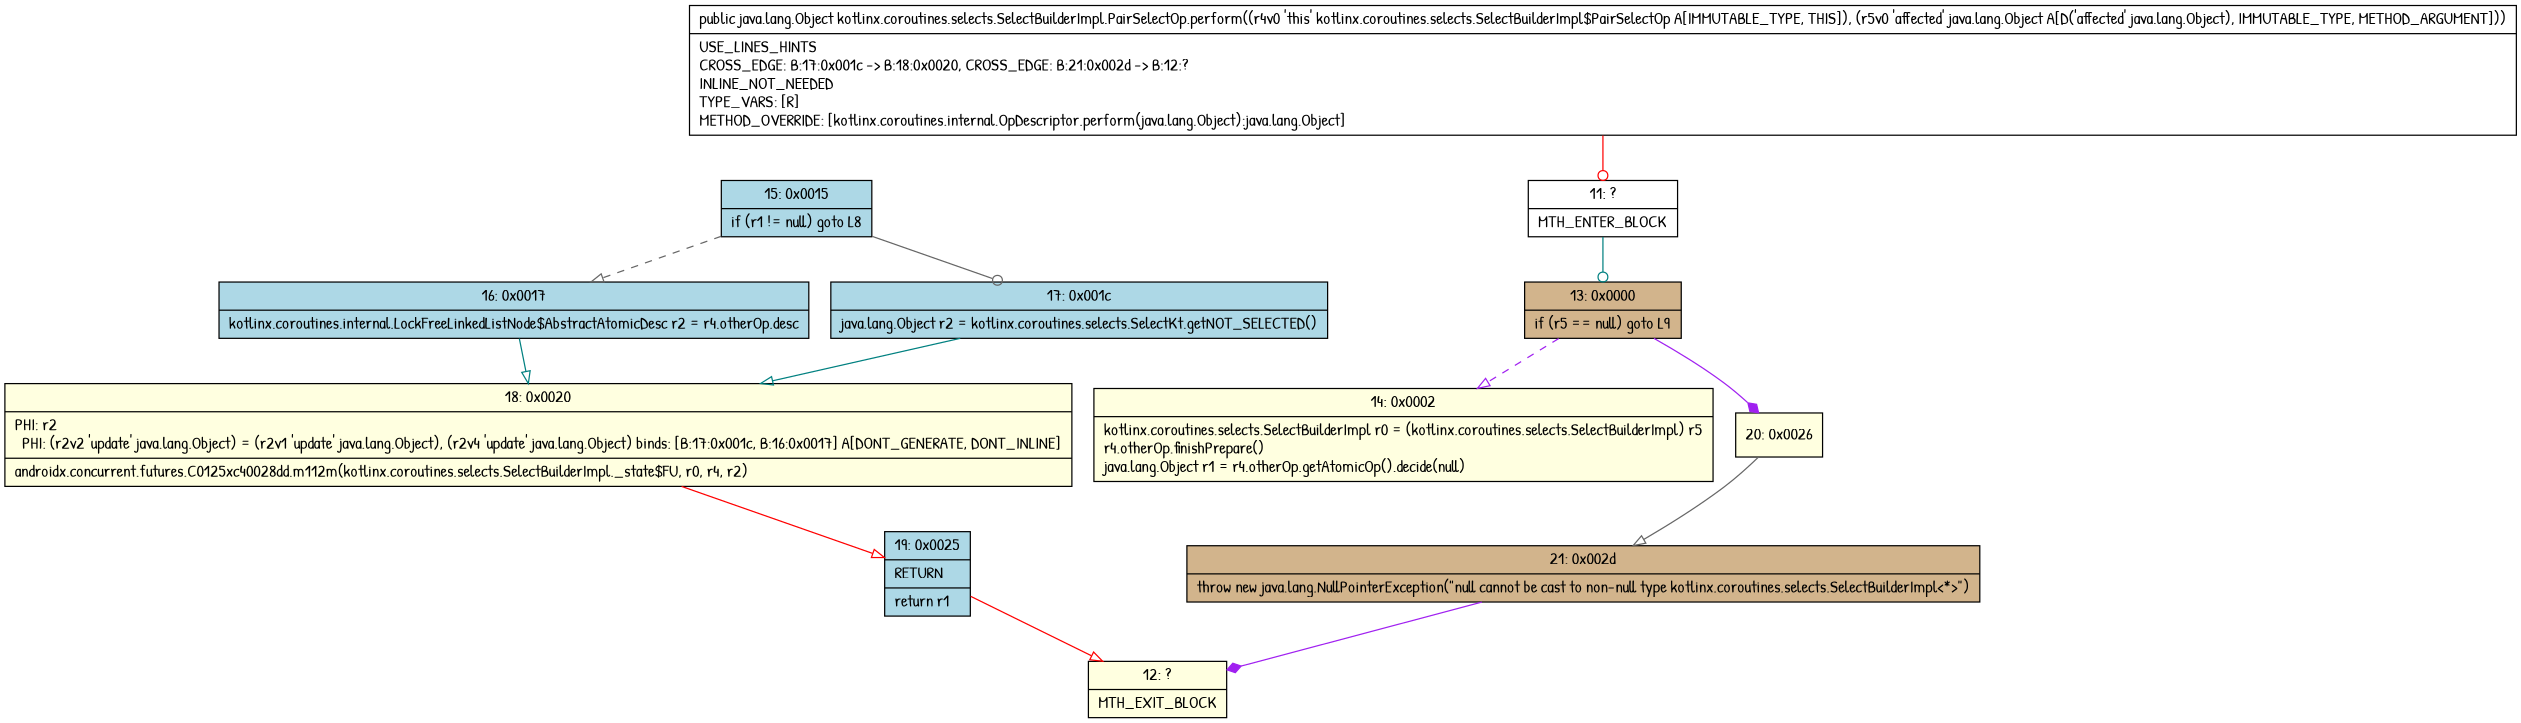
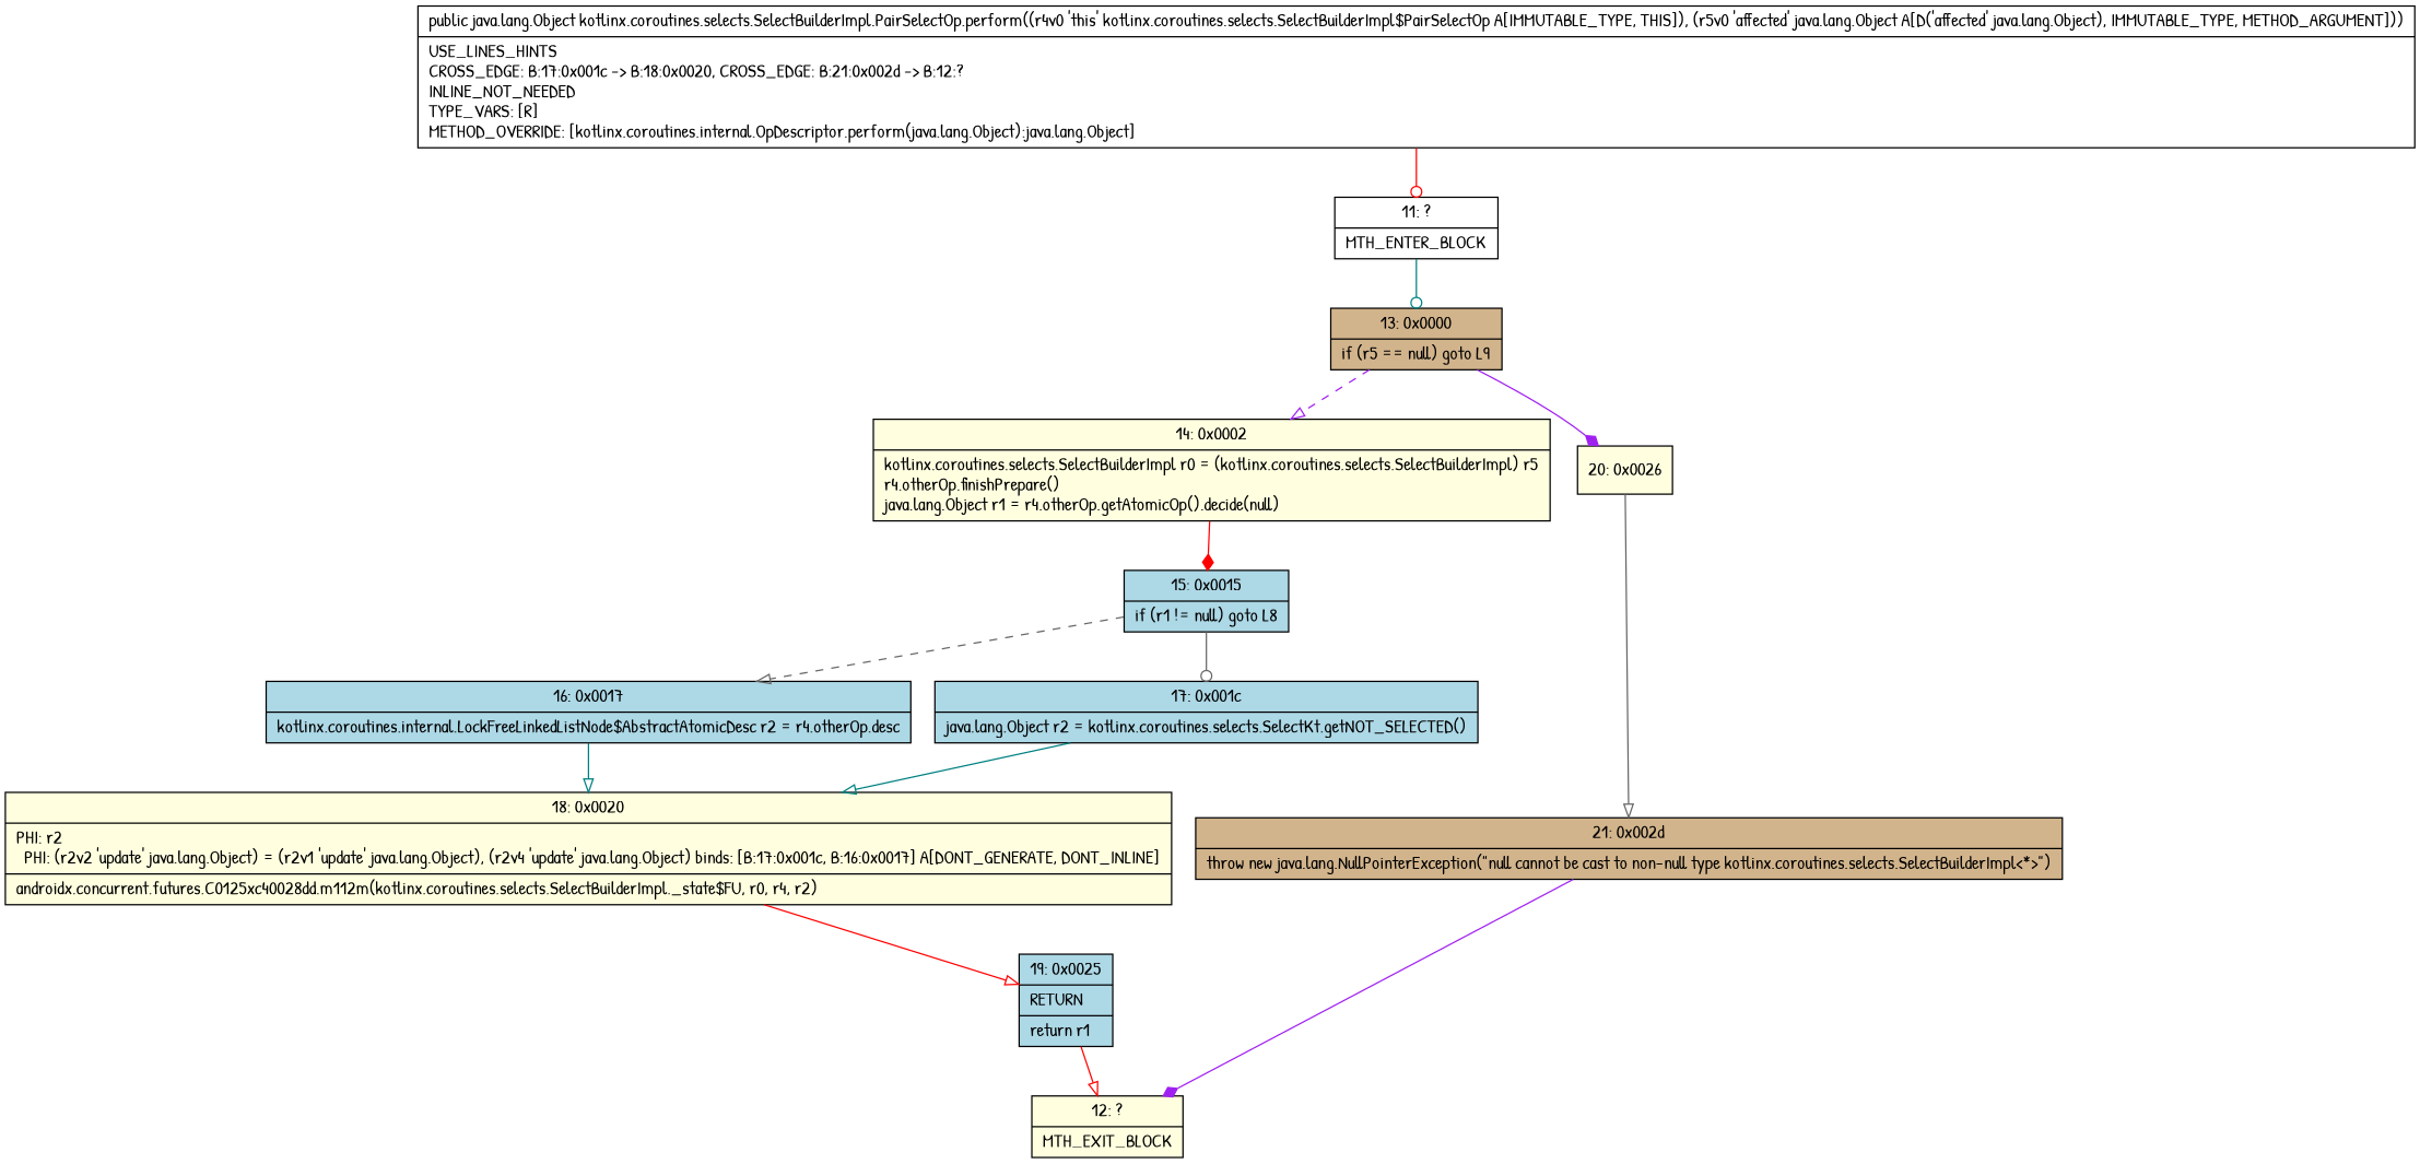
  digraph {
    fontname="Patrick Hand"
    node [fillcolor=lightyellow fontname="Patrick Hand" shape=record style=filled]
    edge [arrowhead=onormal color=red fontname="Patrick Hand"]
    n1 [fillcolor=white label="{11\:\ ?|MTH_ENTER_BLOCK\l}"]
    n2 [fillcolor=tan label="{13\:\ 0x0000|if (r5 == null) goto L9\l}"]
    n3 [label="{14\:\ 0x0002|kotlinx.coroutines.selects.SelectBuilderImpl r0 = (kotlinx.coroutines.selects.SelectBuilderImpl) r5\lr4.otherOp.finishPrepare()\ljava.lang.Object r1 = r4.otherOp.getAtomicOp().decide(null)\l}"]
    n4 [label="{20\:\ 0x0026}"]
    n5 [fillcolor=lightblue label="{15\:\ 0x0015|if (r1 != null) goto L8\l}"]
    n6 [fillcolor=tan label="{21\:\ 0x002d|throw new java.lang.NullPointerException(\"null cannot be cast to non\-null type kotlinx.coroutines.selects.SelectBuilderImpl\<*\>\")\l}"]
    n7 [fillcolor=lightblue label="{16\:\ 0x0017|kotlinx.coroutines.internal.LockFreeLinkedListNode$AbstractAtomicDesc r2 = r4.otherOp.desc\l}"]
    n8 [fillcolor=lightblue label="{17\:\ 0x001c|java.lang.Object r2 = kotlinx.coroutines.selects.SelectKt.getNOT_SELECTED()\l}"]
    n9 [label="{18\:\ 0x0020|PHI: r2 \l  PHI: (r2v2 'update' java.lang.Object) = (r2v1 'update' java.lang.Object), (r2v4 'update' java.lang.Object) binds: [B:17:0x001c, B:16:0x0017] A[DONT_GENERATE, DONT_INLINE]\l|androidx.concurrent.futures.C0125xc40028dd.m112m(kotlinx.coroutines.selects.SelectBuilderImpl._state$FU, r0, r4, r2)\l}"]
    n10 [fillcolor=lightblue label="{19\:\ 0x0025|RETURN\l|return r1\l}"]
    n11 [label="{12\:\ ?|MTH_EXIT_BLOCK\l}"]
    n12 [fillcolor=white label="{public java.lang.Object kotlinx.coroutines.selects.SelectBuilderImpl.PairSelectOp.perform((r4v0 'this' kotlinx.coroutines.selects.SelectBuilderImpl$PairSelectOp A[IMMUTABLE_TYPE, THIS]), (r5v0 'affected' java.lang.Object A[D('affected' java.lang.Object), IMMUTABLE_TYPE, METHOD_ARGUMENT]))  | USE_LINES_HINTS\lCROSS_EDGE: B:17:0x001c \-\> B:18:0x0020, CROSS_EDGE: B:21:0x002d \-\> B:12:?\lINLINE_NOT_NEEDED\lTYPE_VARS: [R]\lMETHOD_OVERRIDE: [kotlinx.coroutines.internal.OpDescriptor.perform(java.lang.Object):java.lang.Object]\l}"]
    n1 -> n2 [arrowhead=odot color=teal]
    n2 -> n3 [color=purple style=dashed]
    n2 -> n4 [arrowhead=diamond color=purple]
+   n3 -> n5 [arrowhead=diamond]
    n4 -> n6 [color=gray40]
    n5 -> n7 [color=gray40 style=dashed]
    n5 -> n8 [arrowhead=odot color=gray40]
    n6 -> n11 [arrowhead=diamond color=purple]
    n7 -> n9 [color=teal]
    n8 -> n9 [color=teal]
    n9 -> n10
    n10 -> n11
    n12 -> n1 [arrowhead=odot]
  }
